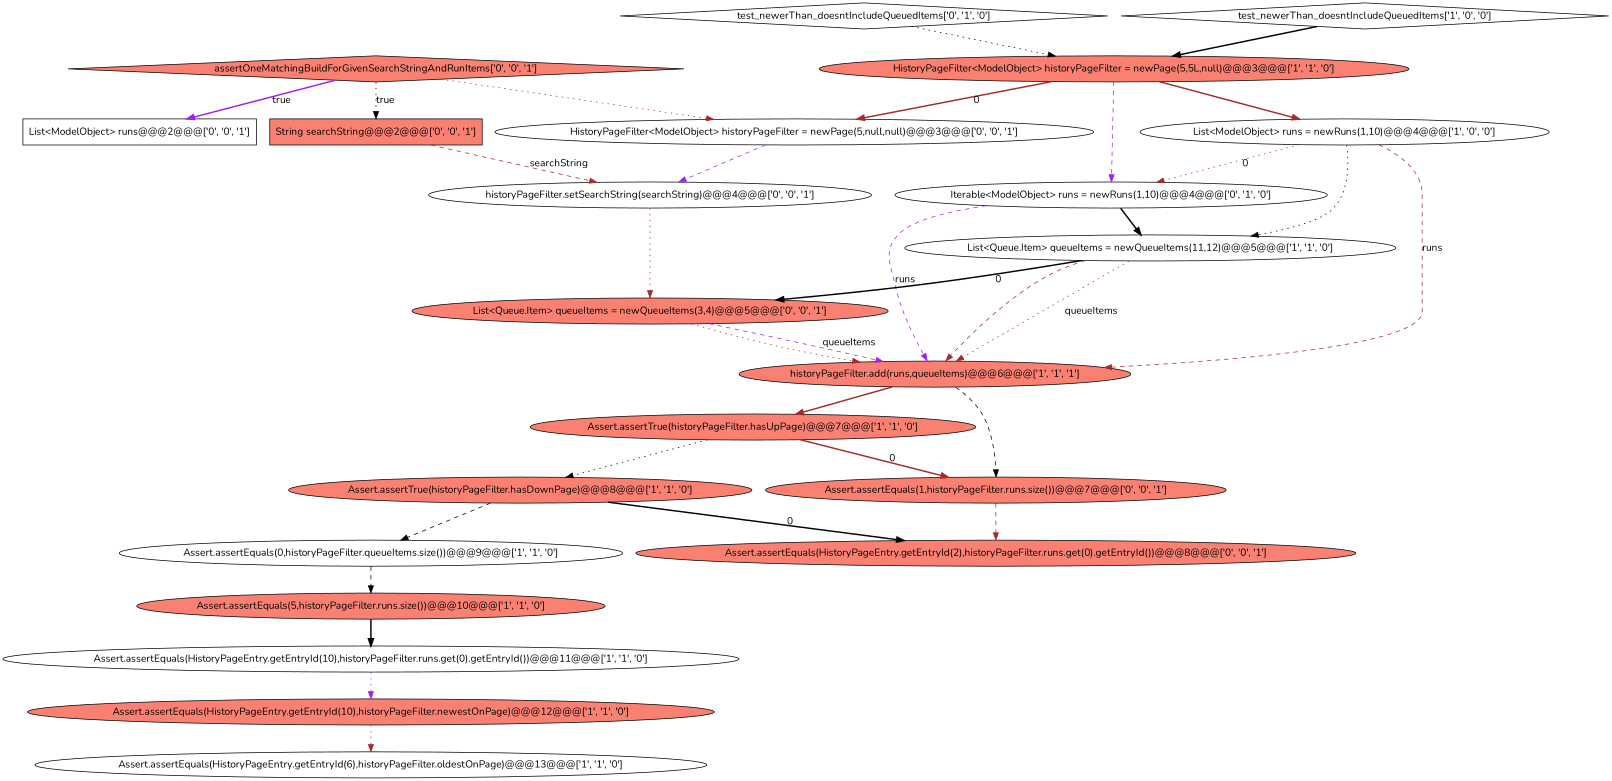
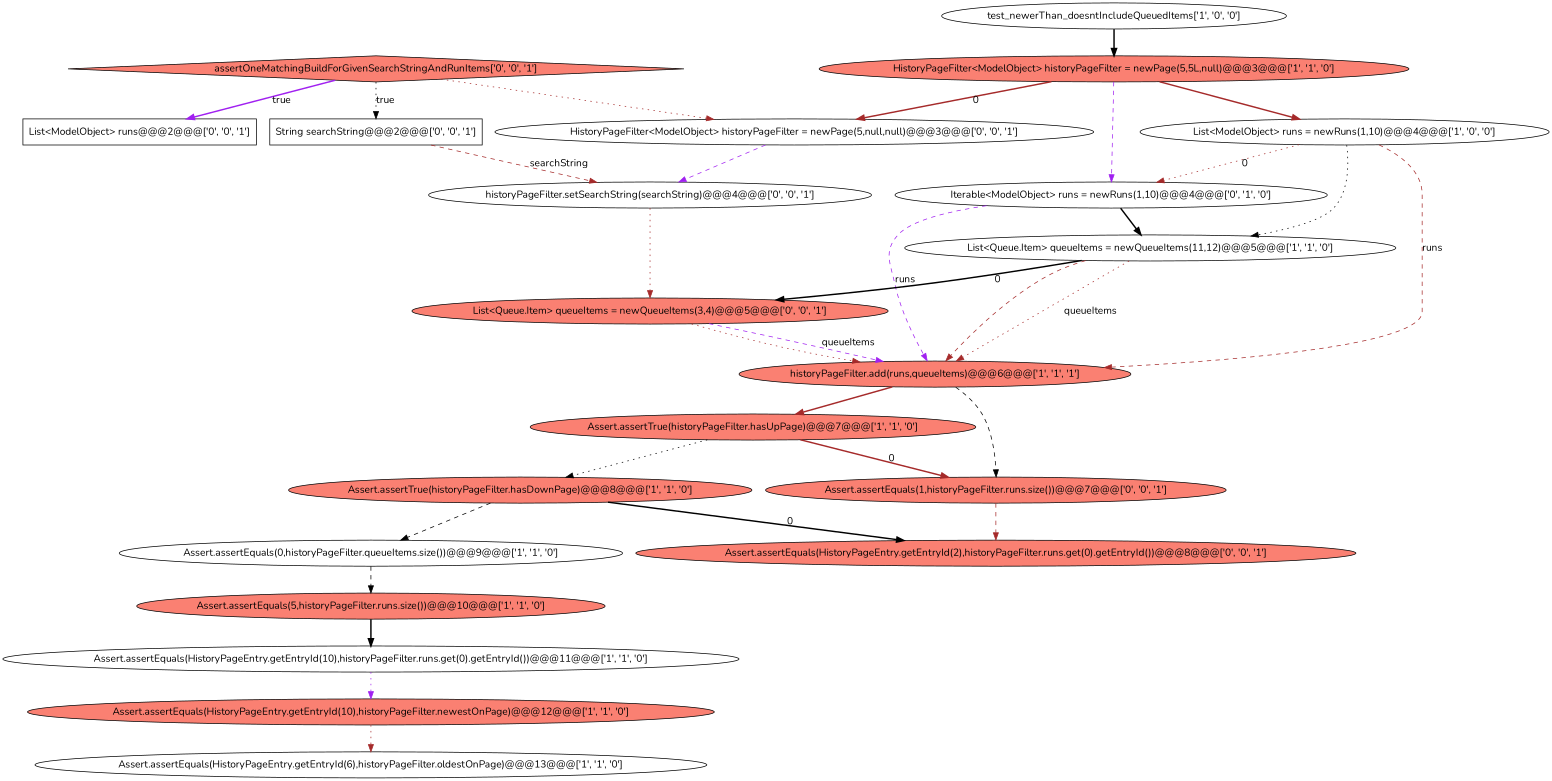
  digraph {
    fontname=Nunito
    node [fillcolor=white fontname=Nunito shape=ellipse style=filled]
    edge [color=brown fontname=Nunito style=dotted]
    n1 [label="historyPageFilter.setSearchString(searchString)@@@4@@@['0', '0', '1']"]
    n2 [fillcolor=salmon label="List<Queue.Item> queueItems = newQueueItems(3,4)@@@5@@@['0', '0', '1']"]
    n3 [fillcolor=salmon label="historyPageFilter.add(runs,queueItems)@@@6@@@['1', '1', '1']"]
    n4 [label="List<ModelObject> runs@@@2@@@['0', '0', '1']" shape=box]
    n5 [fillcolor=salmon label="Assert.assertTrue(historyPageFilter.hasUpPage)@@@7@@@['1', '1', '0']"]
    n6 [fillcolor=salmon label="Assert.assertEquals(1,historyPageFilter.runs.size())@@@7@@@['0', '0', '1']"]
-   n7 [label="test_newerThan_doesntIncludeQueuedItems['0', '1', '0']" shape=diamond]
    n8 [fillcolor=salmon label="HistoryPageFilter<ModelObject> historyPageFilter = newPage(5,5L,null)@@@3@@@['1', '1', '0']"]
    n9 [label="HistoryPageFilter<ModelObject> historyPageFilter = newPage(5,null,null)@@@3@@@['0', '0', '1']"]
    n10 [label="Iterable<ModelObject> runs = newRuns(1,10)@@@4@@@['0', '1', '0']"]
    n11 [label="List<ModelObject> runs = newRuns(1,10)@@@4@@@['1', '0', '0']"]
    n12 [fillcolor=salmon label="Assert.assertTrue(historyPageFilter.hasDownPage)@@@8@@@['1', '1', '0']"]
    n13 [fillcolor=salmon label="Assert.assertEquals(HistoryPageEntry.getEntryId(2),historyPageFilter.runs.get(0).getEntryId())@@@8@@@['0', '0', '1']"]
    n14 [label="Assert.assertEquals(0,historyPageFilter.queueItems.size())@@@9@@@['1', '1', '0']"]
    n15 [fillcolor=salmon label="Assert.assertEquals(5,historyPageFilter.runs.size())@@@10@@@['1', '1', '0']"]
    n16 [label="List<Queue.Item> queueItems = newQueueItems(11,12)@@@5@@@['1', '1', '0']"]
    n17 [label="Assert.assertEquals(HistoryPageEntry.getEntryId(6),historyPageFilter.oldestOnPage)@@@13@@@['1', '1', '0']"]
-   n18 [label="test_newerThan_doesntIncludeQueuedItems['1', '0', '0']" shape=diamond]
-   n19 [fillcolor=salmon label="String searchString@@@2@@@['0', '0', '1']" shape=box]
+   n18 [label="test_newerThan_doesntIncludeQueuedItems['1', '0', '0']"]
+   n19 [label="String searchString@@@2@@@['0', '0', '1']" shape=box]
    n20 [label="Assert.assertEquals(HistoryPageEntry.getEntryId(10),historyPageFilter.runs.get(0).getEntryId())@@@11@@@['1', '1', '0']"]
    n21 [fillcolor=salmon label="Assert.assertEquals(HistoryPageEntry.getEntryId(10),historyPageFilter.newestOnPage)@@@12@@@['1', '1', '0']"]
    n22 [fillcolor=salmon label="assertOneMatchingBuildForGivenSearchStringAndRunItems['0', '0', '1']" shape=diamond]
    n1 -> n2
    n2 -> n3
    n2 -> n3 [color=purple label=queueItems style=dashed]
    n3 -> n5 [style=bold]
    n3 -> n6 [color=black style=dashed]
    n5 -> n6 [label=0 style=bold]
    n5 -> n12 [color=black]
    n6 -> n13 [style=dashed]
-   n7 -> n8 [color=black]
    n8 -> n9 [label=0 style=bold]
    n8 -> n10 [color=purple style=dashed]
    n8 -> n11 [style=bold]
    n9 -> n1 [color=purple style=dashed]
    n10 -> n3 [color=purple label=runs style=dashed]
    n10 -> n16 [color=black style=bold]
    n11 -> n3 [label=runs style=dashed]
    n11 -> n10 [label=0]
    n11 -> n16 [color=black]
    n12 -> n13 [color=black label=0 style=bold]
    n12 -> n14 [color=black style=dashed]
    n14 -> n15 [color=black style=dashed]
    n15 -> n20 [color=black style=bold]
    n16 -> n2 [color=black label=0 style=bold]
    n16 -> n3 [style=dashed]
    n16 -> n3 [label=queueItems]
    n18 -> n8 [color=black style=bold]
    n19 -> n1 [label=searchString style=dashed]
    n20 -> n21 [color=purple]
    n21 -> n17
    n22 -> n4 [color=purple label=true style=bold]
    n22 -> n9
    n22 -> n19 [color=black label=true]
  }
